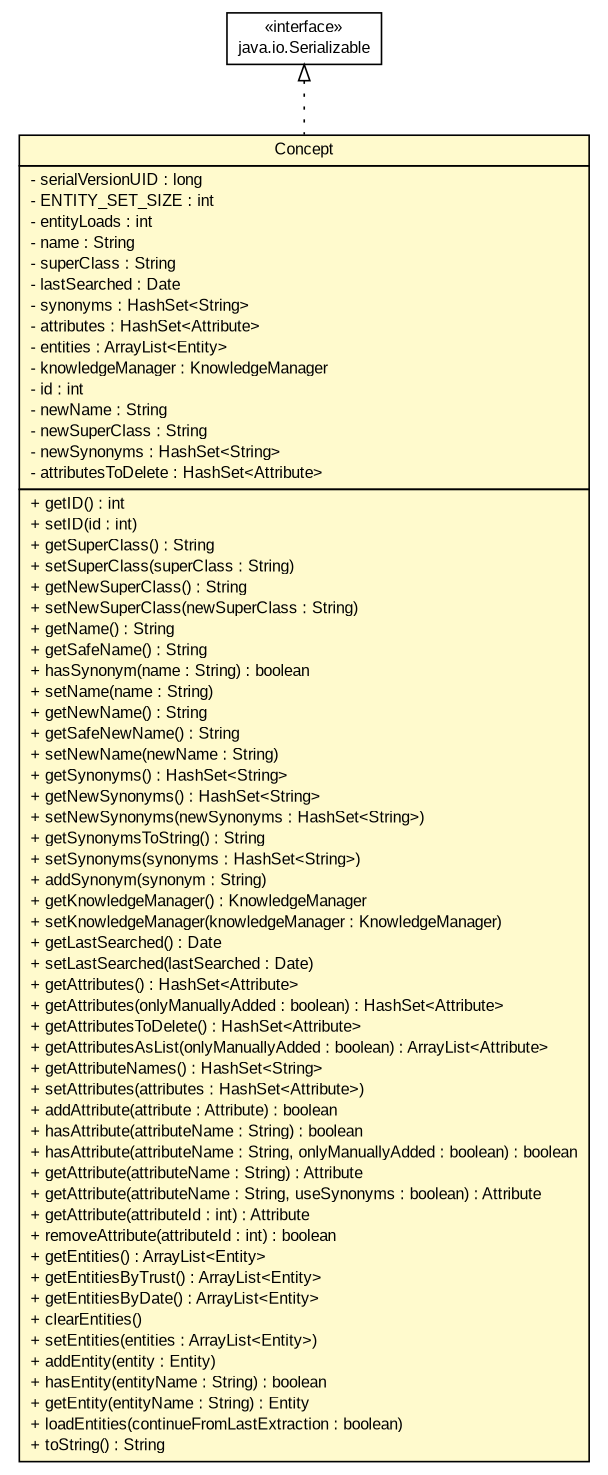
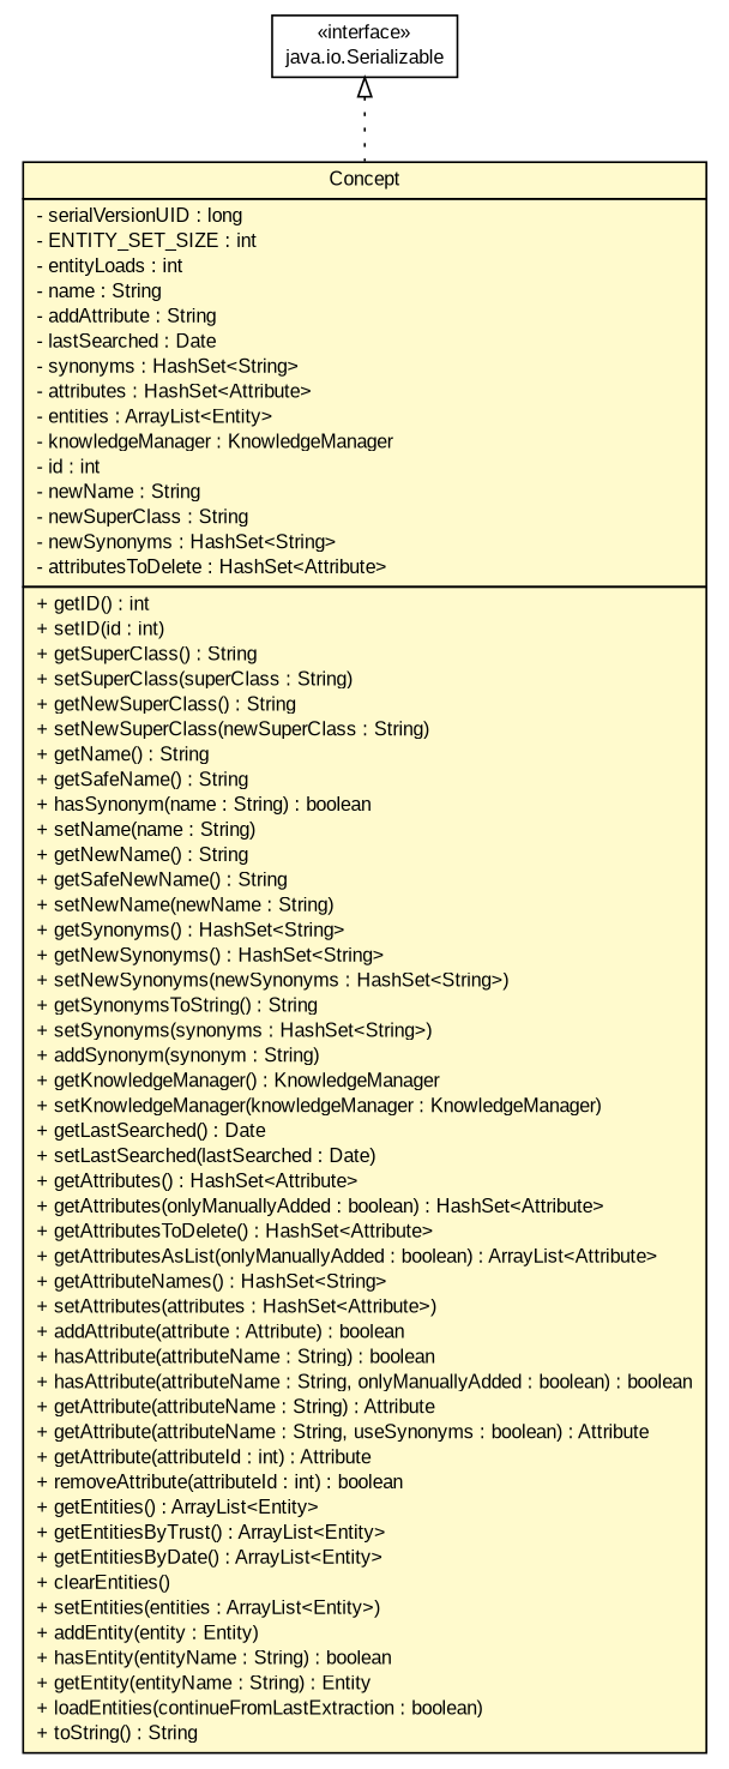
  digraph {
    nodesep=0.25
    ranksep=0.5
    node [fontcolor=black fontname=arial fontsize=10.0 shape=plaintext]
-   n1 [label=<<table title="tud.iir.knowledge.Concept" border="0" cellborder="1" cellspacing="0" cellpadding="2" port="p" bgcolor="lemonChiffon" href="./Concept.html"> 		<tr><td><table border="0" cellspacing="0" cellpadding="1"> <tr><td align="center" balign="center"> Concept </td></tr> 		</table></td></tr> 		<tr><td><table border="0" cellspacing="0" cellpadding="1"> <tr><td align="left" balign="left"> - serialVersionUID : long </td></tr> <tr><td align="left" balign="left"> - ENTITY_SET_SIZE : int </td></tr> <tr><td align="left" balign="left"> - entityLoads : int </td></tr> <tr><td align="left" balign="left"> - name : String </td></tr> <tr><td align="left" balign="left"> - superClass : String </td></tr> <tr><td align="left" balign="left"> - lastSearched : Date </td></tr> <tr><td align="left" balign="left"> - synonyms : HashSet&lt;String&gt; </td></tr> <tr><td align="left" balign="left"> - attributes : HashSet&lt;Attribute&gt; </td></tr> <tr><td align="left" balign="left"> - entities : ArrayList&lt;Entity&gt; </td></tr> <tr><td align="left" balign="left"> - knowledgeManager : KnowledgeManager </td></tr> <tr><td align="left" balign="left"> - id : int </td></tr> <tr><td align="left" balign="left"> - newName : String </td></tr> <tr><td align="left" balign="left"> - newSuperClass : String </td></tr> <tr><td align="left" balign="left"> - newSynonyms : HashSet&lt;String&gt; </td></tr> <tr><td align="left" balign="left"> - attributesToDelete : HashSet&lt;Attribute&gt; </td></tr> 		</table></td></tr> 		<tr><td><table border="0" cellspacing="0" cellpadding="1"> <tr><td align="left" balign="left"> + getID() : int </td></tr> <tr><td align="left" balign="left"> + setID(id : int) </td></tr> <tr><td align="left" balign="left"> + getSuperClass() : String </td></tr> <tr><td align="left" balign="left"> + setSuperClass(superClass : String) </td></tr> <tr><td align="left" balign="left"> + getNewSuperClass() : String </td></tr> <tr><td align="left" balign="left"> + setNewSuperClass(newSuperClass : String) </td></tr> <tr><td align="left" balign="left"> + getName() : String </td></tr> <tr><td align="left" balign="left"> + getSafeName() : String </td></tr> <tr><td align="left" balign="left"> + hasSynonym(name : String) : boolean </td></tr> <tr><td align="left" balign="left"> + setName(name : String) </td></tr> <tr><td align="left" balign="left"> + getNewName() : String </td></tr> <tr><td align="left" balign="left"> + getSafeNewName() : String </td></tr> <tr><td align="left" balign="left"> + setNewName(newName : String) </td></tr> <tr><td align="left" balign="left"> + getSynonyms() : HashSet&lt;String&gt; </td></tr> <tr><td align="left" balign="left"> + getNewSynonyms() : HashSet&lt;String&gt; </td></tr> <tr><td align="left" balign="left"> + setNewSynonyms(newSynonyms : HashSet&lt;String&gt;) </td></tr> <tr><td align="left" balign="left"> + getSynonymsToString() : String </td></tr> <tr><td align="left" balign="left"> + setSynonyms(synonyms : HashSet&lt;String&gt;) </td></tr> <tr><td align="left" balign="left"> + addSynonym(synonym : String) </td></tr> <tr><td align="left" balign="left"> + getKnowledgeManager() : KnowledgeManager </td></tr> <tr><td align="left" balign="left"> + setKnowledgeManager(knowledgeManager : KnowledgeManager) </td></tr> <tr><td align="left" balign="left"> + getLastSearched() : Date </td></tr> <tr><td align="left" balign="left"> + setLastSearched(lastSearched : Date) </td></tr> <tr><td align="left" balign="left"> + getAttributes() : HashSet&lt;Attribute&gt; </td></tr> <tr><td align="left" balign="left"> + getAttributes(onlyManuallyAdded : boolean) : HashSet&lt;Attribute&gt; </td></tr> <tr><td align="left" balign="left"> + getAttributesToDelete() : HashSet&lt;Attribute&gt; </td></tr> <tr><td align="left" balign="left"> + getAttributesAsList(onlyManuallyAdded : boolean) : ArrayList&lt;Attribute&gt; </td></tr> <tr><td align="left" balign="left"> + getAttributeNames() : HashSet&lt;String&gt; </td></tr> <tr><td align="left" balign="left"> + setAttributes(attributes : HashSet&lt;Attribute&gt;) </td></tr> <tr><td align="left" balign="left"> + addAttribute(attribute : Attribute) : boolean </td></tr> <tr><td align="left" balign="left"> + hasAttribute(attributeName : String) : boolean </td></tr> <tr><td align="left" balign="left"> + hasAttribute(attributeName : String, onlyManuallyAdded : boolean) : boolean </td></tr> <tr><td align="left" balign="left"> + getAttribute(attributeName : String) : Attribute </td></tr> <tr><td align="left" balign="left"> + getAttribute(attributeName : String, useSynonyms : boolean) : Attribute </td></tr> <tr><td align="left" balign="left"> + getAttribute(attributeId : int) : Attribute </td></tr> <tr><td align="left" balign="left"> + removeAttribute(attributeId : int) : boolean </td></tr> <tr><td align="left" balign="left"> + getEntities() : ArrayList&lt;Entity&gt; </td></tr> <tr><td align="left" balign="left"> + getEntitiesByTrust() : ArrayList&lt;Entity&gt; </td></tr> <tr><td align="left" balign="left"> + getEntitiesByDate() : ArrayList&lt;Entity&gt; </td></tr> <tr><td align="left" balign="left"> + clearEntities() </td></tr> <tr><td align="left" balign="left"> + setEntities(entities : ArrayList&lt;Entity&gt;) </td></tr> <tr><td align="left" balign="left"> + addEntity(entity : Entity) </td></tr> <tr><td align="left" balign="left"> + hasEntity(entityName : String) : boolean </td></tr> <tr><td align="left" balign="left"> + getEntity(entityName : String) : Entity </td></tr> <tr><td align="left" balign="left"> + loadEntities(continueFromLastExtraction : boolean) </td></tr> <tr><td align="left" balign="left"> + toString() : String </td></tr> 		</table></td></tr> 		</table>>]
+   n1 [label=<<table title="tud.iir.knowledge.Concept" border="0" cellborder="1" cellspacing="0" cellpadding="2" port="p" bgcolor="lemonChiffon" href="./Concept.html"> 		<tr><td><table border="0" cellspacing="0" cellpadding="1"> <tr><td align="center" balign="center"> Concept </td></tr> 		</table></td></tr> 		<tr><td><table border="0" cellspacing="0" cellpadding="1"> <tr><td align="left" balign="left"> - serialVersionUID : long </td></tr> <tr><td align="left" balign="left"> - ENTITY_SET_SIZE : int </td></tr> <tr><td align="left" balign="left"> - entityLoads : int </td></tr> <tr><td align="left" balign="left"> - name : String </td></tr> <tr><td align="left" balign="left"> - addAttribute : String </td></tr> <tr><td align="left" balign="left"> - lastSearched : Date </td></tr> <tr><td align="left" balign="left"> - synonyms : HashSet&lt;String&gt; </td></tr> <tr><td align="left" balign="left"> - attributes : HashSet&lt;Attribute&gt; </td></tr> <tr><td align="left" balign="left"> - entities : ArrayList&lt;Entity&gt; </td></tr> <tr><td align="left" balign="left"> - knowledgeManager : KnowledgeManager </td></tr> <tr><td align="left" balign="left"> - id : int </td></tr> <tr><td align="left" balign="left"> - newName : String </td></tr> <tr><td align="left" balign="left"> - newSuperClass : String </td></tr> <tr><td align="left" balign="left"> - newSynonyms : HashSet&lt;String&gt; </td></tr> <tr><td align="left" balign="left"> - attributesToDelete : HashSet&lt;Attribute&gt; </td></tr> 		</table></td></tr> 		<tr><td><table border="0" cellspacing="0" cellpadding="1"> <tr><td align="left" balign="left"> + getID() : int </td></tr> <tr><td align="left" balign="left"> + setID(id : int) </td></tr> <tr><td align="left" balign="left"> + getSuperClass() : String </td></tr> <tr><td align="left" balign="left"> + setSuperClass(superClass : String) </td></tr> <tr><td align="left" balign="left"> + getNewSuperClass() : String </td></tr> <tr><td align="left" balign="left"> + setNewSuperClass(newSuperClass : String) </td></tr> <tr><td align="left" balign="left"> + getName() : String </td></tr> <tr><td align="left" balign="left"> + getSafeName() : String </td></tr> <tr><td align="left" balign="left"> + hasSynonym(name : String) : boolean </td></tr> <tr><td align="left" balign="left"> + setName(name : String) </td></tr> <tr><td align="left" balign="left"> + getNewName() : String </td></tr> <tr><td align="left" balign="left"> + getSafeNewName() : String </td></tr> <tr><td align="left" balign="left"> + setNewName(newName : String) </td></tr> <tr><td align="left" balign="left"> + getSynonyms() : HashSet&lt;String&gt; </td></tr> <tr><td align="left" balign="left"> + getNewSynonyms() : HashSet&lt;String&gt; </td></tr> <tr><td align="left" balign="left"> + setNewSynonyms(newSynonyms : HashSet&lt;String&gt;) </td></tr> <tr><td align="left" balign="left"> + getSynonymsToString() : String </td></tr> <tr><td align="left" balign="left"> + setSynonyms(synonyms : HashSet&lt;String&gt;) </td></tr> <tr><td align="left" balign="left"> + addSynonym(synonym : String) </td></tr> <tr><td align="left" balign="left"> + getKnowledgeManager() : KnowledgeManager </td></tr> <tr><td align="left" balign="left"> + setKnowledgeManager(knowledgeManager : KnowledgeManager) </td></tr> <tr><td align="left" balign="left"> + getLastSearched() : Date </td></tr> <tr><td align="left" balign="left"> + setLastSearched(lastSearched : Date) </td></tr> <tr><td align="left" balign="left"> + getAttributes() : HashSet&lt;Attribute&gt; </td></tr> <tr><td align="left" balign="left"> + getAttributes(onlyManuallyAdded : boolean) : HashSet&lt;Attribute&gt; </td></tr> <tr><td align="left" balign="left"> + getAttributesToDelete() : HashSet&lt;Attribute&gt; </td></tr> <tr><td align="left" balign="left"> + getAttributesAsList(onlyManuallyAdded : boolean) : ArrayList&lt;Attribute&gt; </td></tr> <tr><td align="left" balign="left"> + getAttributeNames() : HashSet&lt;String&gt; </td></tr> <tr><td align="left" balign="left"> + setAttributes(attributes : HashSet&lt;Attribute&gt;) </td></tr> <tr><td align="left" balign="left"> + addAttribute(attribute : Attribute) : boolean </td></tr> <tr><td align="left" balign="left"> + hasAttribute(attributeName : String) : boolean </td></tr> <tr><td align="left" balign="left"> + hasAttribute(attributeName : String, onlyManuallyAdded : boolean) : boolean </td></tr> <tr><td align="left" balign="left"> + getAttribute(attributeName : String) : Attribute </td></tr> <tr><td align="left" balign="left"> + getAttribute(attributeName : String, useSynonyms : boolean) : Attribute </td></tr> <tr><td align="left" balign="left"> + getAttribute(attributeId : int) : Attribute </td></tr> <tr><td align="left" balign="left"> + removeAttribute(attributeId : int) : boolean </td></tr> <tr><td align="left" balign="left"> + getEntities() : ArrayList&lt;Entity&gt; </td></tr> <tr><td align="left" balign="left"> + getEntitiesByTrust() : ArrayList&lt;Entity&gt; </td></tr> <tr><td align="left" balign="left"> + getEntitiesByDate() : ArrayList&lt;Entity&gt; </td></tr> <tr><td align="left" balign="left"> + clearEntities() </td></tr> <tr><td align="left" balign="left"> + setEntities(entities : ArrayList&lt;Entity&gt;) </td></tr> <tr><td align="left" balign="left"> + addEntity(entity : Entity) </td></tr> <tr><td align="left" balign="left"> + hasEntity(entityName : String) : boolean </td></tr> <tr><td align="left" balign="left"> + getEntity(entityName : String) : Entity </td></tr> <tr><td align="left" balign="left"> + loadEntities(continueFromLastExtraction : boolean) </td></tr> <tr><td align="left" balign="left"> + toString() : String </td></tr> 		</table></td></tr> 		</table>>]
    n2 [label=<<table title="java.io.Serializable" border="0" cellborder="1" cellspacing="0" cellpadding="2" port="p" href="http://java.sun.com/j2se/1.4.2/docs/api/java/io/Serializable.html"> 		<tr><td><table border="0" cellspacing="0" cellpadding="1"> <tr><td align="center" balign="center"> &#171;interface&#187; </td></tr> <tr><td align="center" balign="center"> java.io.Serializable </td></tr> 		</table></td></tr> 		</table>>]
    n2 -> n1 [arrowtail=empty dir=back fontname=arial fontsize=10 headport=p labelfontname=arial labelfontsize=10 style=dotted tailport=p]
  }
